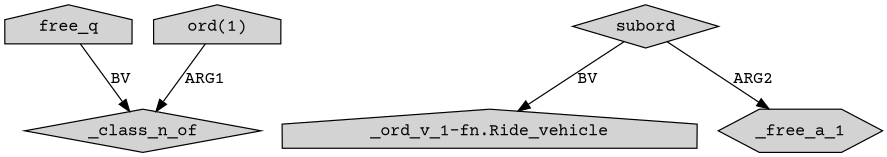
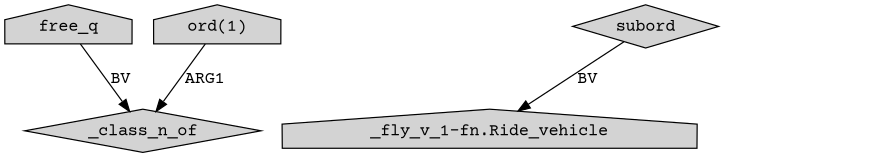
  digraph {
    fontname="Courier Prime"
    node [fontname="Courier Prime" shape=house style=filled]
    edge [fontname="Courier Prime" style=solid]
    _class_n_of [shape=diamond]
    n2 [label=free_q]
    "ord(1)"
    subord [shape=diamond]
-   "_fly_v_1-fn.Ride_vehicle" [label="_ord_v_1-fn.Ride_vehicle"]
-   _free_a_1 [shape=hexagon]
+   "_fly_v_1-fn.Ride_vehicle"
    n2 -> _class_n_of [label=BV]
    "ord(1)" -> _class_n_of [label=ARG1]
    subord -> "_fly_v_1-fn.Ride_vehicle" [label=BV]
-   subord -> _free_a_1 [label=ARG2]
  }
